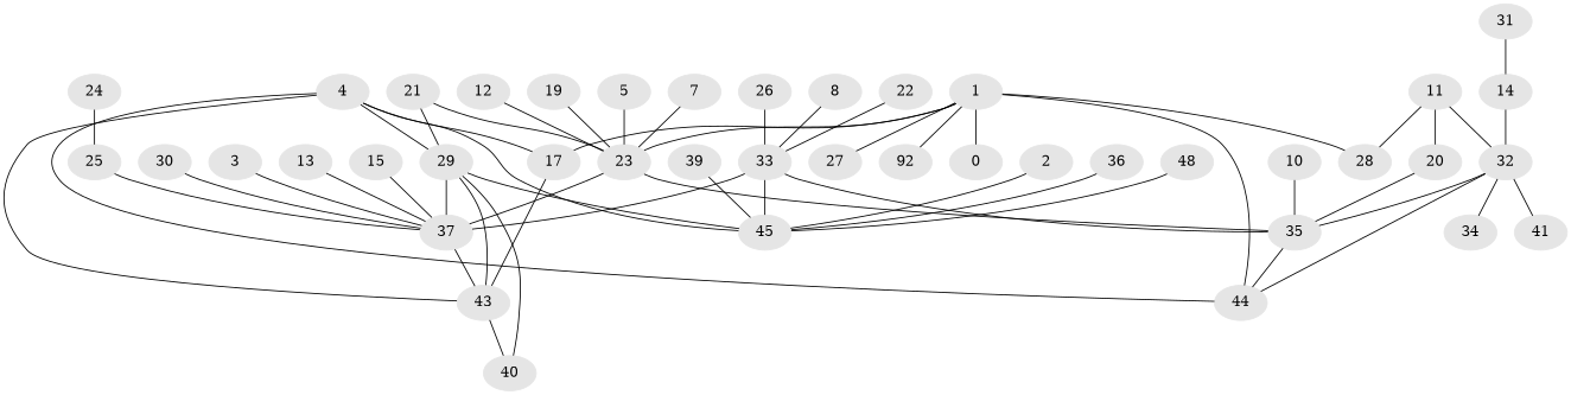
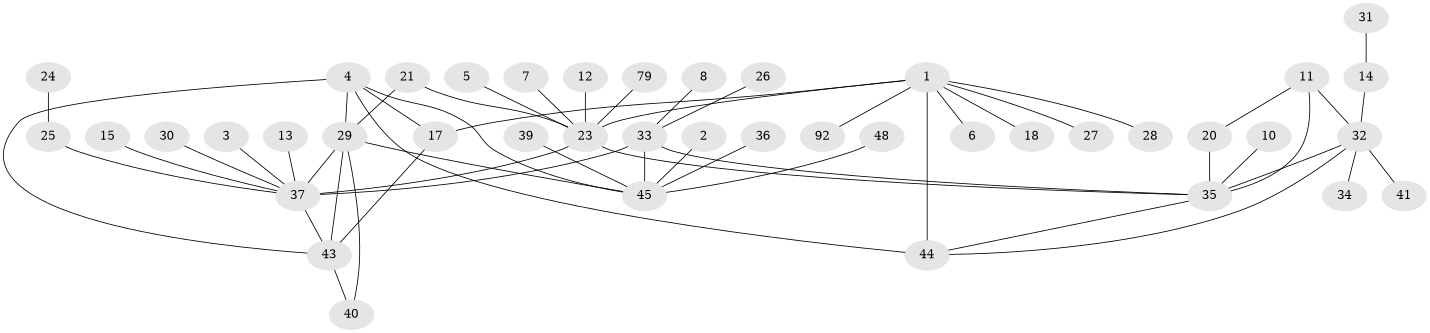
  graph {
    node [color=gray90 style=filled]
    edge [weight=1.0]
    1
-   6 [label=0]
+   6
    17
+   18
    23
    27
    28
    n8 [label=92]
    44
    43
    37
    35
    33
    45
    2
    3
    4
    29
    40
    5
    7
    8
    10
    11
    32
    20
    34
    41
    12
    13
    14
    15
-   19
+   19 [label=79]
    21
-   22
    24
    25
    26
    30
    31
    36
    n42 [label=48]
    39
    1 -- 6
    1 -- 17 [weight=3.0]
+   1 -- 18
    1 -- 23
    1 -- 27
    1 -- 28
    1 -- n8
    1 -- 44 [weight=2.0]
    17 -- 43
    23 -- 37 [weight=4.0]
    23 -- 35
    43 -- 40
    37 -- 43
    35 -- 44
    33 -- 37 [weight=5.0]
    33 -- 35
    33 -- 45
    2 -- 45
    3 -- 37
    4 -- 17
    4 -- 44
    4 -- 43
    4 -- 45
    4 -- 29
    29 -- 43
    29 -- 37
    29 -- 45
    29 -- 40
    5 -- 23
    7 -- 23
    8 -- 33
    10 -- 35
-   11 -- 28
+   11 -- 35
    11 -- 32
    11 -- 20
    32 -- 44
    32 -- 35
    32 -- 34
    32 -- 41
    20 -- 35
    12 -- 23
    13 -- 37
    14 -- 32
    15 -- 37
    19 -- 23
    21 -- 23
    21 -- 29
-   22 -- 33
    24 -- 25
    25 -- 37
    26 -- 33
    30 -- 37
    31 -- 14
    36 -- 45
    n42 -- 45
    39 -- 45
  }
